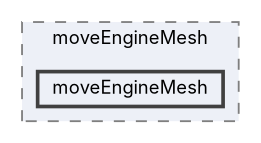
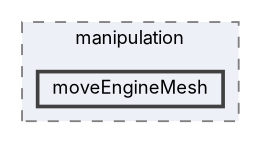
  digraph {
    compound=true
    fontname=Inter
    n1 [color=grey25 fillcolor="#edf0f7" fontname=Inter fontsize=10 height=0.2 label=moveEngineMesh shape=box style="filled,bold" width=0.4]
    subgraph cluster_1 {
      bgcolor="#edf0f7"
      fontsize=10
-     label=moveEngineMesh
+     label=manipulation
      pencolor=grey50
      style="filled,dashed"
      n1
    }
  }
